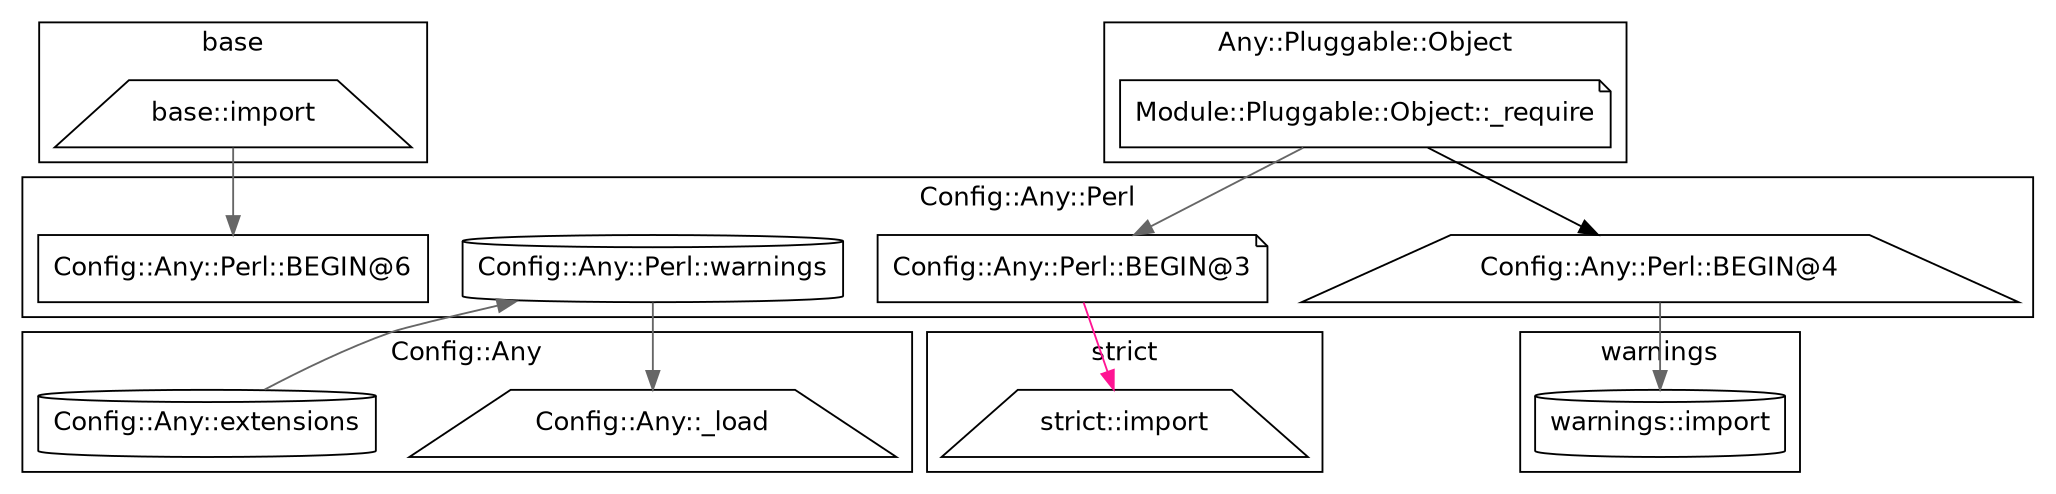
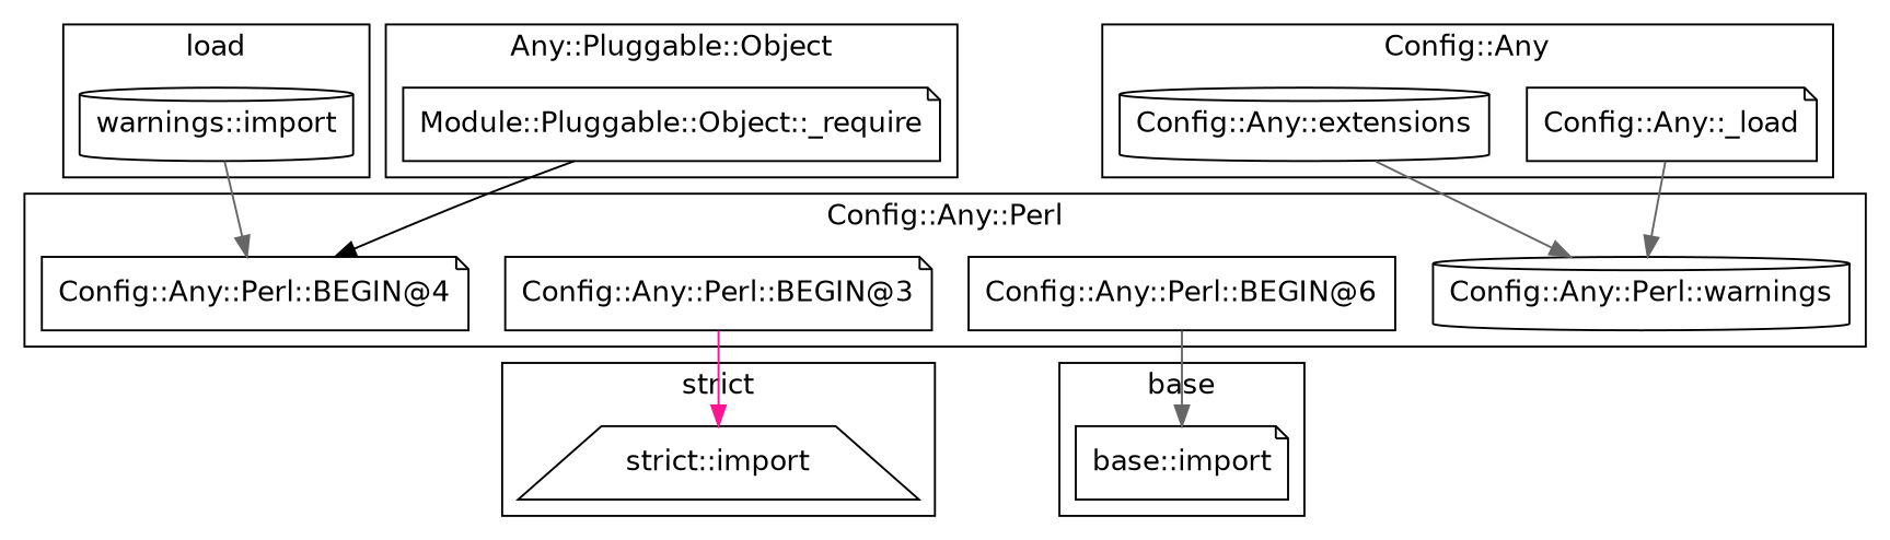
  digraph {
    fontname="DejaVu Sans"
    node [fontname="DejaVu Sans" shape=note]
    edge [color=gray40 fontname="DejaVu Sans"]
-   "base::import" [shape=trapezium]
+   "base::import"
    "warnings::import" [shape=cylinder]
    n3 [label="Config::Any::Perl::warnings" shape=cylinder]
    "Config::Any::Perl::BEGIN@3"
    "Config::Any::Perl::BEGIN@6" [shape=box]
-   "Config::Any::Perl::BEGIN@4" [shape=trapezium]
+   "Config::Any::Perl::BEGIN@4"
    "Module::Pluggable::Object::_require"
-   "Config::Any::_load" [shape=trapezium]
+   "Config::Any::_load"
    "Config::Any::extensions" [shape=cylinder]
    "strict::import" [shape=trapezium]
    subgraph cluster_1 {
      label=base
      "base::import"
    }
    subgraph cluster_2 {
-     label=warnings
+     label=load
      "warnings::import"
    }
    subgraph cluster_3 {
      label="Config::Any::Perl"
      n3
      "Config::Any::Perl::BEGIN@3"
      "Config::Any::Perl::BEGIN@6"
      "Config::Any::Perl::BEGIN@4"
    }
    subgraph cluster_4 {
      label="Any::Pluggable::Object"
      "Module::Pluggable::Object::_require"
    }
    subgraph cluster_5 {
      label="Config::Any"
      "Config::Any::_load"
      "Config::Any::extensions"
    }
    subgraph cluster_6 {
      label="strict"
      "strict::import"
    }
    "Config::Any::Perl::BEGIN@3" -> "strict::import" [color=deeppink]
-   "base::import" -> "Config::Any::Perl::BEGIN@6"
-   "Config::Any::Perl::BEGIN@4" -> "warnings::import"
-   "Module::Pluggable::Object::_require" -> "Config::Any::Perl::BEGIN@3"
+   "Config::Any::Perl::BEGIN@6" -> "base::import"
+   "warnings::import" -> "Config::Any::Perl::BEGIN@4"
    "Module::Pluggable::Object::_require" -> "Config::Any::Perl::BEGIN@4" [color=black]
-   n3 -> "Config::Any::_load"
+   "Config::Any::_load" -> n3
    "Config::Any::extensions" -> n3
  }
